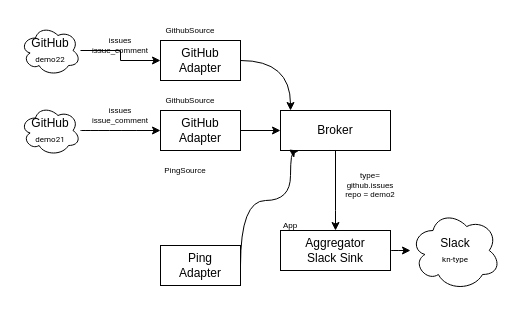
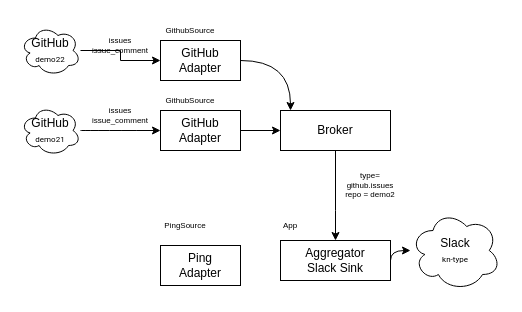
  <mxCell id="0" />
  <mxCell id="1" parent="0" />
  <mxCell id="2" value="" style="edgeStyle=orthogonalEdgeStyle;rounded=0;orthogonalLoop=1;jettySize=auto;html=1;" parent="1" source="3" target="5" edge="1"><mxGeometry relative="1" as="geometry" /></mxCell>
  <mxCell id="3" value="GitHub&lt;br&gt;&lt;font face=&quot;roboto&quot;&gt;&lt;span style=&quot;font-size: 8px;&quot;&gt;demo22&lt;/span&gt;&lt;/font&gt;" style="ellipse;shape=cloud;whiteSpace=wrap;html=1;" parent="1" vertex="1"><mxGeometry x="20" y="25" width="60" height="50" as="geometry" /></mxCell>
  <mxCell id="4" value="" style="edgeStyle=orthogonalEdgeStyle;rounded=0;orthogonalLoop=1;jettySize=auto;html=1;curved=1;" parent="1" source="5" target="7" edge="1"><mxGeometry relative="1" as="geometry"><Array as="points"><mxPoint x="290" y="60" /></Array></mxGeometry></mxCell>
  <mxCell id="5" value="GitHub&lt;br&gt;Adapter" style="rounded=0;whiteSpace=wrap;html=1;" parent="1" vertex="1"><mxGeometry x="160" y="40" width="80" height="40" as="geometry" /></mxCell>
  <mxCell id="6" style="edgeStyle=orthogonalEdgeStyle;rounded=0;orthogonalLoop=1;jettySize=auto;html=1;fontFamily=roboto;fontSource=https%3A%2F%2Ffonts.googleapis.com%2Fcss%3Ffamily%3Droboto;fontSize=8;" edge="1" parent="1" source="7" target="12"><mxGeometry relative="1" as="geometry"><Array as="points"><mxPoint x="335" y="210" /><mxPoint x="335" y="210" /></Array></mxGeometry></mxCell>
  <mxCell id="7" value="Broker" style="rounded=0;whiteSpace=wrap;html=1;" parent="1" vertex="1"><mxGeometry x="280" y="110" width="110" height="40" as="geometry" /></mxCell>
  <mxCell id="8" value="App" style="text;html=1;strokeColor=none;fillColor=none;align=center;verticalAlign=middle;whiteSpace=wrap;rounded=0;fontSize=8;" parent="1" vertex="1"><mxGeometry x="280" y="220" width="20" height="10" as="geometry" /></mxCell>
  <mxCell id="9" value="GithubSource" style="text;html=1;strokeColor=none;fillColor=none;align=center;verticalAlign=middle;whiteSpace=wrap;rounded=0;fontSize=8;" parent="1" vertex="1"><mxGeometry x="160" y="20" width="60" height="20" as="geometry" /></mxCell>
  <mxCell id="10" value="issues&lt;br&gt;issue_comment" style="text;html=1;strokeColor=none;fillColor=none;align=center;verticalAlign=middle;whiteSpace=wrap;rounded=0;fontSize=8;" parent="1" vertex="1"><mxGeometry x="90" y="30" width="60" height="30" as="geometry" /></mxCell>
  <mxCell id="11" value="Slack&lt;br&gt;&lt;span style=&quot;font-family: roboto; font-size: 8px;&quot;&gt;kn-type&lt;/span&gt;" style="ellipse;shape=cloud;whiteSpace=wrap;html=1;" vertex="1" parent="1"><mxGeometry x="410" y="210" width="90" height="80" as="geometry" /></mxCell>
- <mxCell id="12" value="Aggregator&lt;br&gt;Slack Sink" style="rounded=0;whiteSpace=wrap;html=1;" vertex="1" parent="1"><mxGeometry x="280" y="230" width="110" height="40" as="geometry" /></mxCell>
- <mxCell id="13" style="edgeStyle=orthogonalEdgeStyle;rounded=0;orthogonalLoop=1;jettySize=auto;html=1;entryX=0.077;entryY=0.975;entryDx=0;entryDy=0;fontFamily=roboto;fontSource=https%3A%2F%2Ffonts.googleapis.com%2Fcss%3Ffamily%3Droboto;fontSize=8;curved=1;entryPerimeter=0;exitX=1;exitY=0.5;exitDx=0;exitDy=0;" edge="1" parent="1" source="14" target="7"><mxGeometry relative="1" as="geometry"><Array as="points"><mxPoint x="290" y="200" /><mxPoint x="290" y="150" /><mxPoint x="289" y="150" /></Array></mxGeometry></mxCell>
+ <mxCell id="12" value="Aggregator&lt;br&gt;Slack Sink" style="rounded=0;whiteSpace=wrap;html=1;" vertex="1" parent="1"><mxGeometry x="280" y="240" width="110" height="40" as="geometry" /></mxCell>
  <mxCell id="14" value="Ping&lt;br&gt;Adapter" style="rounded=0;whiteSpace=wrap;html=1;" vertex="1" parent="1"><mxGeometry x="160" y="245" width="80" height="40" as="geometry" /></mxCell>
- <mxCell id="15" value="PingSource" style="text;html=1;strokeColor=none;fillColor=none;align=center;verticalAlign=middle;whiteSpace=wrap;rounded=0;fontSize=8;" vertex="1" parent="1"><mxGeometry x="160" y="160" width="50" height="20" as="geometry" /></mxCell>
+ <mxCell id="15" value="PingSource" style="text;html=1;strokeColor=none;fillColor=none;align=center;verticalAlign=middle;whiteSpace=wrap;rounded=0;fontSize=8;" vertex="1" parent="1"><mxGeometry x="160" y="215" width="50" height="20" as="geometry" /></mxCell>
  <mxCell id="16" style="edgeStyle=orthogonalEdgeStyle;curved=1;rounded=0;orthogonalLoop=1;jettySize=auto;html=1;entryX=0;entryY=0.5;entryDx=0;entryDy=0;fontFamily=roboto;fontSource=https%3A%2F%2Ffonts.googleapis.com%2Fcss%3Ffamily%3Droboto;fontSize=8;" edge="1" parent="1" source="17" target="19"><mxGeometry relative="1" as="geometry" /></mxCell>
  <mxCell id="17" value="GitHub&lt;br&gt;&lt;font face=&quot;roboto&quot;&gt;&lt;span style=&quot;font-size: 8px;&quot;&gt;demo21&lt;/span&gt;&lt;/font&gt;" style="ellipse;shape=cloud;whiteSpace=wrap;html=1;" vertex="1" parent="1"><mxGeometry x="20" y="105" width="60" height="50" as="geometry" /></mxCell>
  <mxCell id="18" style="edgeStyle=orthogonalEdgeStyle;rounded=0;orthogonalLoop=1;jettySize=auto;html=1;exitX=1;exitY=0.5;exitDx=0;exitDy=0;entryX=0;entryY=0.5;entryDx=0;entryDy=0;fontFamily=roboto;fontSource=https%3A%2F%2Ffonts.googleapis.com%2Fcss%3Ffamily%3Droboto;fontSize=8;" edge="1" parent="1" source="19" target="7"><mxGeometry relative="1" as="geometry" /></mxCell>
  <mxCell id="19" value="GitHub&lt;br&gt;Adapter" style="rounded=0;whiteSpace=wrap;html=1;" vertex="1" parent="1"><mxGeometry x="160" y="110" width="80" height="40" as="geometry" /></mxCell>
  <mxCell id="20" value="GithubSource" style="text;html=1;strokeColor=none;fillColor=none;align=center;verticalAlign=middle;whiteSpace=wrap;rounded=0;fontSize=8;" vertex="1" parent="1"><mxGeometry x="160" y="90" width="60" height="20" as="geometry" /></mxCell>
  <mxCell id="21" value="type= github.issues&lt;br&gt;repo = demo2&lt;br&gt;" style="text;html=1;strokeColor=none;fillColor=none;align=center;verticalAlign=middle;whiteSpace=wrap;rounded=0;fontSize=8;" vertex="1" parent="1"><mxGeometry x="340" y="170" width="60" height="30" as="geometry" /></mxCell>
  <mxCell id="22" style="edgeStyle=orthogonalEdgeStyle;curved=1;rounded=0;orthogonalLoop=1;jettySize=auto;html=1;exitX=1;exitY=0.5;exitDx=0;exitDy=0;fontFamily=roboto;fontSource=https%3A%2F%2Ffonts.googleapis.com%2Fcss%3Ffamily%3Droboto;fontSize=8;" edge="1" parent="1" source="12" target="11"><mxGeometry relative="1" as="geometry"><mxPoint x="390" y="310" as="sourcePoint" /><Array as="points"><mxPoint x="410" y="250" /><mxPoint x="410" y="250" /></Array></mxGeometry></mxCell>
  <mxCell id="23" value="issues&lt;br&gt;issue_comment" style="text;html=1;strokeColor=none;fillColor=none;align=center;verticalAlign=middle;whiteSpace=wrap;rounded=0;fontSize=8;" vertex="1" parent="1"><mxGeometry x="90" y="100" width="60" height="30" as="geometry" /></mxCell>
